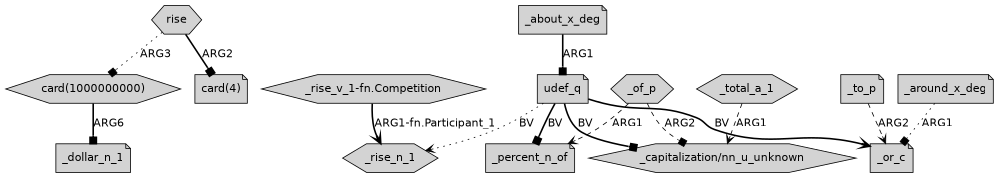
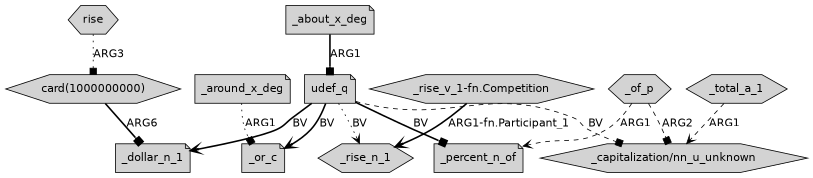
  digraph {
    fontname="DejaVu Sans"
    node [fontname="DejaVu Sans" shape=note style=filled]
    edge [arrowhead=box fontname="DejaVu Sans" style=bold]
    _dollar_n_1
    "card(1000000000)" [shape=hexagon]
    udef_q
    n4 [label=_rise_n_1 shape=hexagon]
    _percent_n_of
    "_capitalization/nn_u_unknown" [shape=hexagon]
    _or_c
    _of_p [shape=hexagon]
-   _to_p
    "_rise_v_1-fn.Competition" [shape=hexagon]
    n11 [label=rise shape=hexagon]
-   "card(4)"
    _around_x_deg
    _about_x_deg
    _total_a_1 [shape=hexagon]
    "card(1000000000)" -> _dollar_n_1 [label=ARG6]
+   udef_q -> _dollar_n_1 [arrowhead=vee label=BV]
    udef_q -> n4 [arrowhead=vee label=BV style=dotted]
    udef_q -> _percent_n_of [label=BV]
-   udef_q -> "_capitalization/nn_u_unknown" [label=BV]
+   udef_q -> "_capitalization/nn_u_unknown" [label=BV style=dashed]
    udef_q -> _or_c [arrowhead=vee label=BV]
    _of_p -> _percent_n_of [arrowhead=vee label=ARG1 style=dashed]
    _of_p -> "_capitalization/nn_u_unknown" [label=ARG2 style=dashed]
-   _to_p -> _or_c [arrowhead=vee label=ARG2 style=dashed]
    "_rise_v_1-fn.Competition" -> n4 [arrowhead=vee label="ARG1-fn.Participant_1"]
    n11 -> "card(1000000000)" [label=ARG3 style=dotted]
-   n11 -> "card(4)" [label=ARG2]
    _around_x_deg -> _or_c [label=ARG1 style=dotted]
    _about_x_deg -> udef_q [label=ARG1]
    _total_a_1 -> "_capitalization/nn_u_unknown" [arrowhead=vee label=ARG1 style=dashed]
  }
